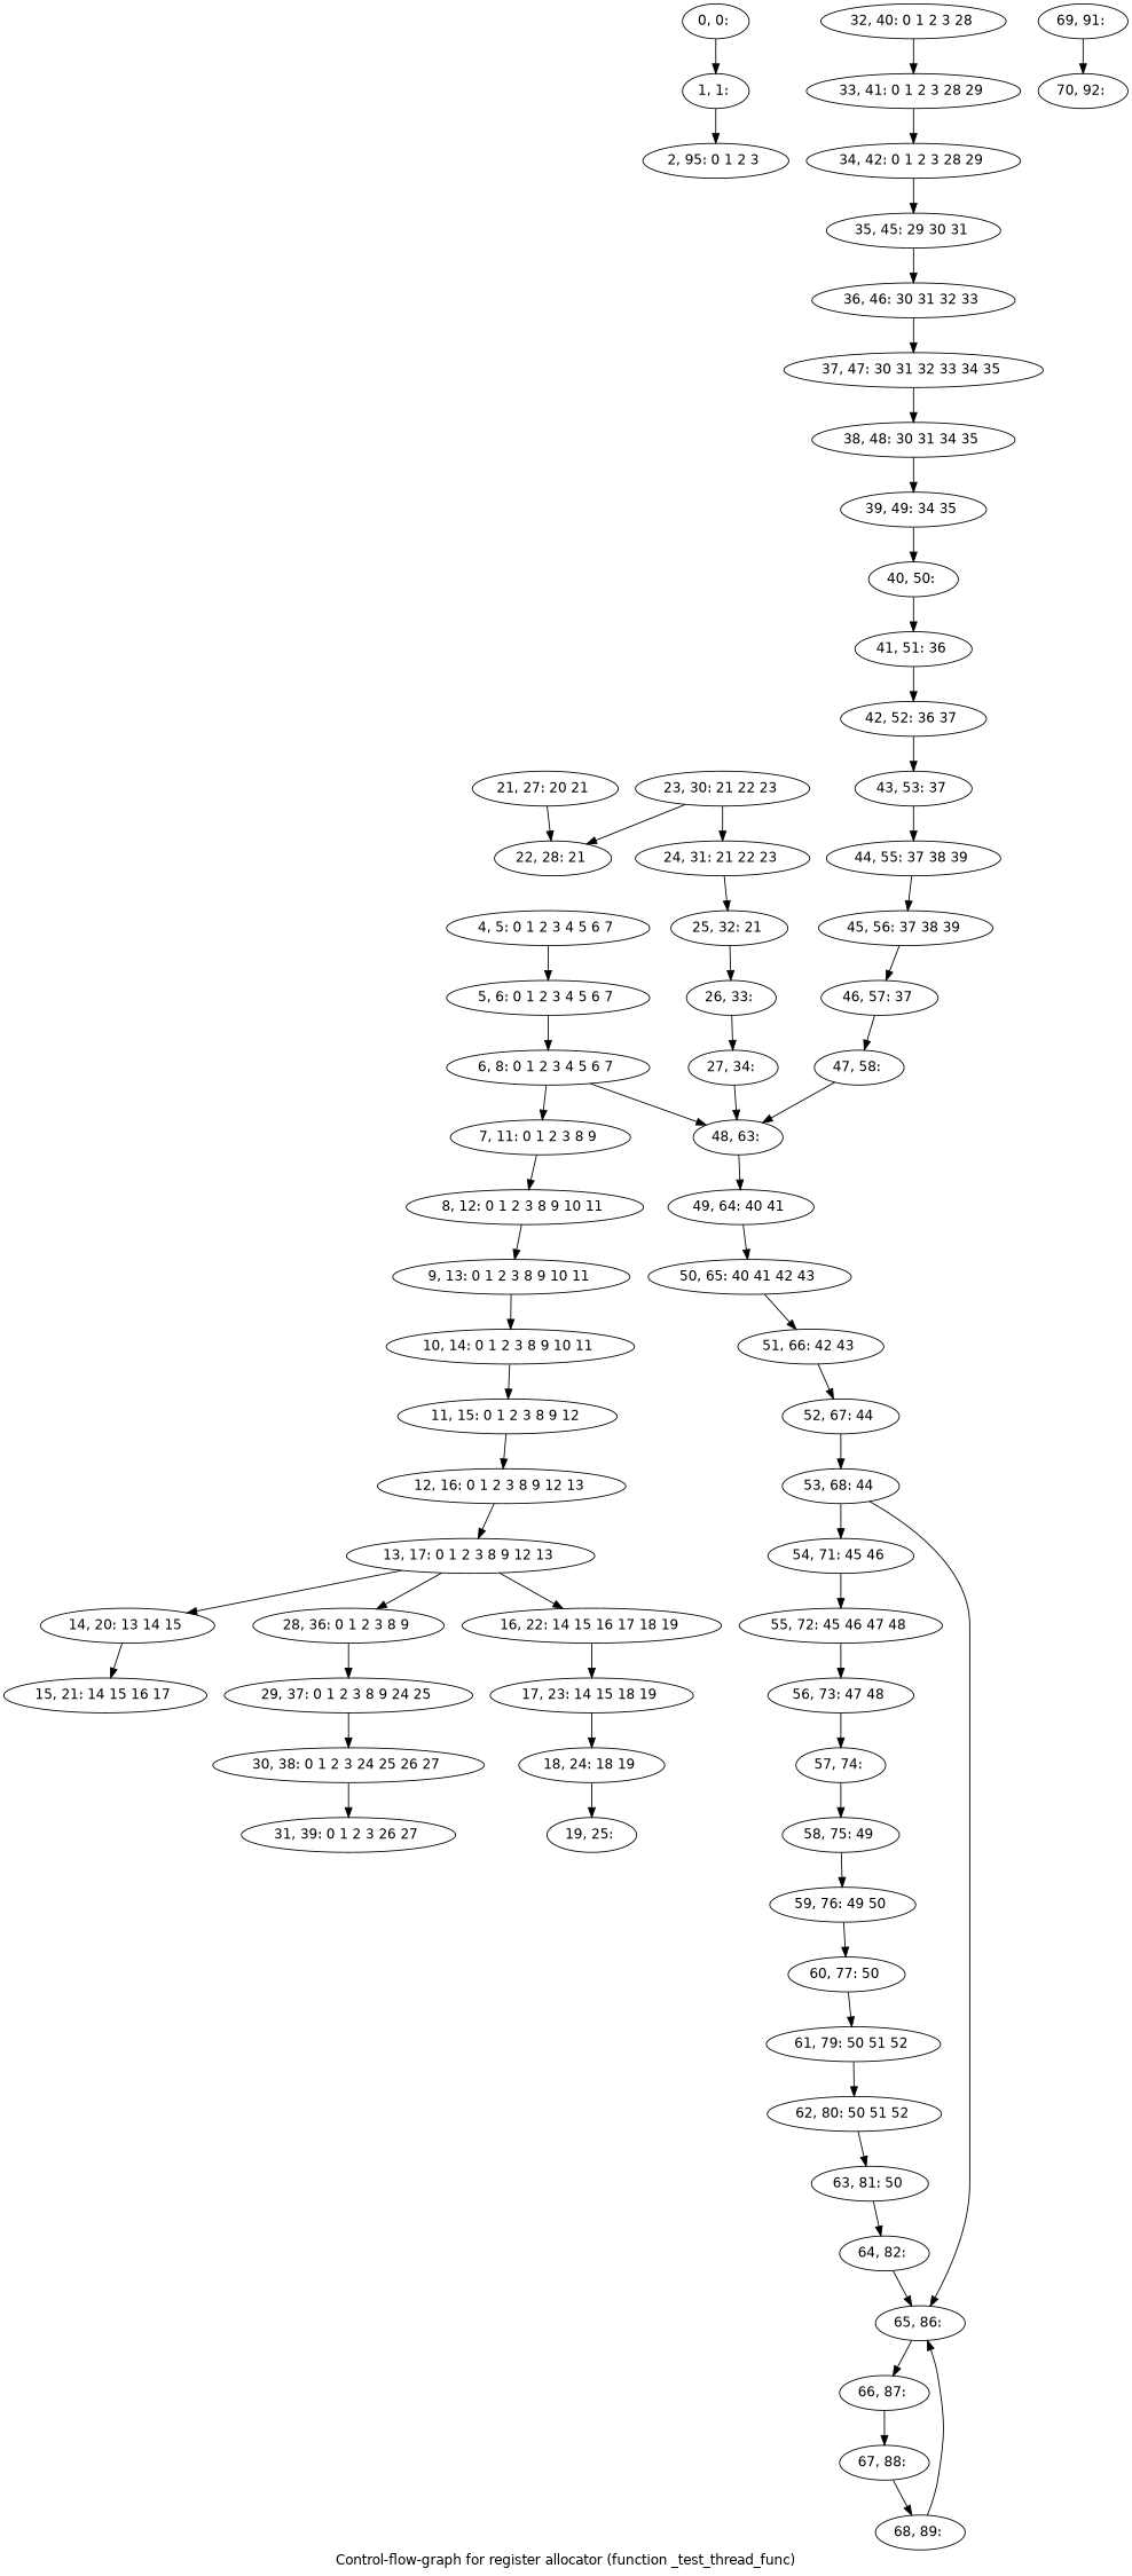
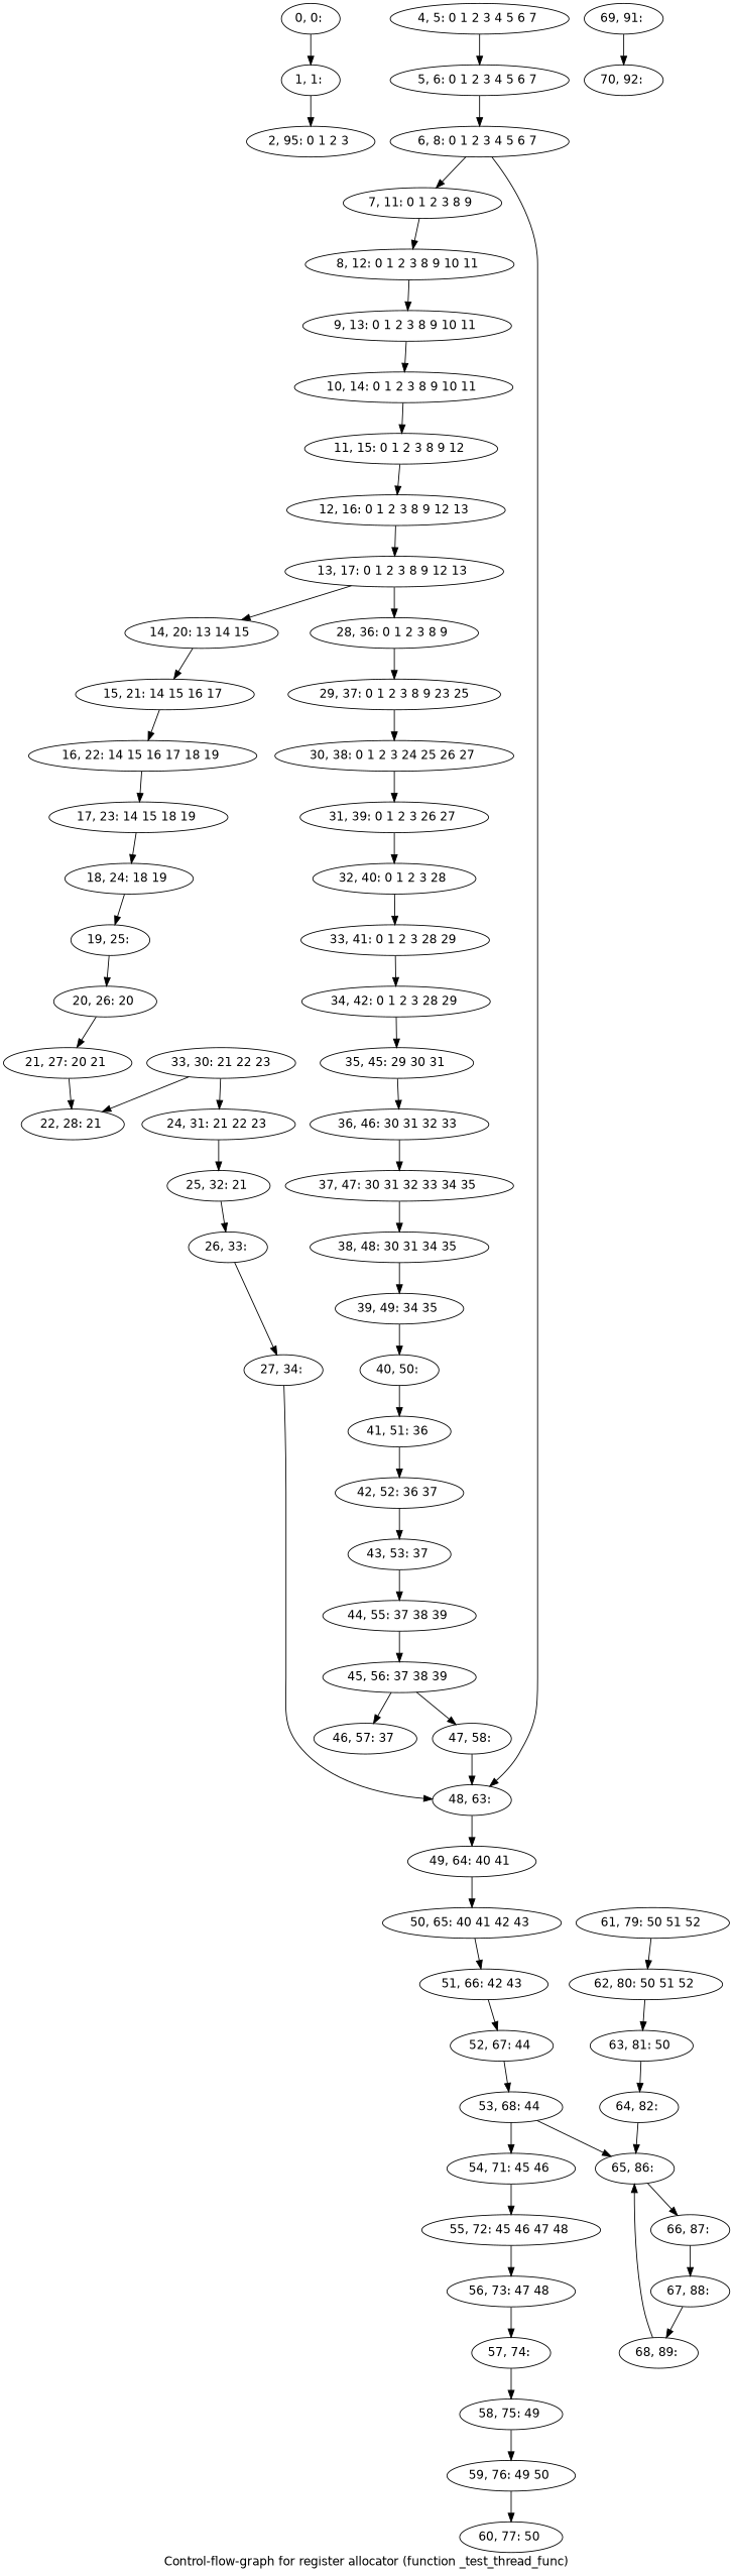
  digraph {
    fontname="DejaVu Sans"
    label="Control-flow-graph for register allocator (function _test_thread_func)"
    node [fontname="DejaVu Sans"]
    edge [fontname="DejaVu Sans"]
    n1 [label="0, 0: "]
    n2 [label="1, 1: "]
    n3 [label="2, 95: 0 1 2 3 "]
    n4 [label="4, 5: 0 1 2 3 4 5 6 7 "]
    n5 [label="5, 6: 0 1 2 3 4 5 6 7 "]
    n6 [label="6, 8: 0 1 2 3 4 5 6 7 "]
    n7 [label="7, 11: 0 1 2 3 8 9 "]
    n8 [label="48, 63: "]
    n9 [label="8, 12: 0 1 2 3 8 9 10 11 "]
    n10 [label="49, 64: 40 41 "]
    n11 [label="9, 13: 0 1 2 3 8 9 10 11 "]
    n12 [label="10, 14: 0 1 2 3 8 9 10 11 "]
    n13 [label="11, 15: 0 1 2 3 8 9 12 "]
    n14 [label="12, 16: 0 1 2 3 8 9 12 13 "]
    n15 [label="13, 17: 0 1 2 3 8 9 12 13 "]
    n16 [label="14, 20: 13 14 15 "]
    n17 [label="28, 36: 0 1 2 3 8 9 "]
    n18 [label="15, 21: 14 15 16 17 "]
-   n19 [label="29, 37: 0 1 2 3 8 9 24 25 "]
+   n19 [label="29, 37: 0 1 2 3 8 9 23 25"]
    n20 [label="16, 22: 14 15 16 17 18 19 "]
    n21 [label="17, 23: 14 15 18 19 "]
    n22 [label="18, 24: 18 19 "]
    n23 [label="19, 25: "]
+   n24 [label="20, 26: 20 "]
    n25 [label="21, 27: 20 21 "]
    n26 [label="22, 28: 21 "]
-   n27 [label="23, 30: 21 22 23 "]
+   n27 [label="33, 30: 21 22 23"]
    n28 [label="24, 31: 21 22 23 "]
    n29 [label="25, 32: 21 "]
    n30 [label="26, 33: "]
    n31 [label="27, 34: "]
    n32 [label="30, 38: 0 1 2 3 24 25 26 27 "]
    n33 [label="31, 39: 0 1 2 3 26 27 "]
    n34 [label="32, 40: 0 1 2 3 28 "]
    n35 [label="33, 41: 0 1 2 3 28 29 "]
    n36 [label="34, 42: 0 1 2 3 28 29 "]
    n37 [label="35, 45: 29 30 31 "]
    n38 [label="36, 46: 30 31 32 33 "]
    n39 [label="37, 47: 30 31 32 33 34 35 "]
    n40 [label="38, 48: 30 31 34 35 "]
    n41 [label="39, 49: 34 35 "]
    n42 [label="40, 50: "]
    n43 [label="41, 51: 36 "]
    n44 [label="42, 52: 36 37 "]
    n45 [label="43, 53: 37 "]
    n46 [label="44, 55: 37 38 39 "]
    n47 [label="45, 56: 37 38 39 "]
    n48 [label="46, 57: 37 "]
    n49 [label="47, 58: "]
    n50 [label="50, 65: 40 41 42 43 "]
    n51 [label="51, 66: 42 43 "]
    n52 [label="52, 67: 44 "]
    n53 [label="53, 68: 44 "]
    n54 [label="54, 71: 45 46 "]
    n55 [label="65, 86: "]
    n56 [label="55, 72: 45 46 47 48 "]
    n57 [label="66, 87: "]
    n58 [label="56, 73: 47 48 "]
    n59 [label="57, 74: "]
    n60 [label="58, 75: 49 "]
    n61 [label="59, 76: 49 50 "]
    n62 [label="60, 77: 50 "]
    n63 [label="61, 79: 50 51 52 "]
    n64 [label="62, 80: 50 51 52 "]
    n65 [label="63, 81: 50 "]
    n66 [label="64, 82: "]
    n67 [label="67, 88: "]
    n68 [label="68, 89: "]
    n69 [label="69, 91: "]
    n70 [label="70, 92: "]
    n1 -> n2
    n2 -> n3
    n4 -> n5
    n5 -> n6
    n6 -> n7
    n6 -> n8
    n7 -> n9
    n8 -> n10
    n9 -> n11
    n10 -> n50
    n11 -> n12
    n12 -> n13
    n13 -> n14
    n14 -> n15
    n15 -> n16
    n15 -> n17
    n16 -> n18
    n17 -> n19
-   n15 -> n20
+   n18 -> n20
    n19 -> n32
    n20 -> n21
    n21 -> n22
    n22 -> n23
+   n23 -> n24
+   n24 -> n25
    n25 -> n26
    n27 -> n26
    n27 -> n28
    n28 -> n29
    n29 -> n30
    n30 -> n31
    n31 -> n8
    n32 -> n33
+   n33 -> n34
    n34 -> n35
    n35 -> n36
    n36 -> n37
    n37 -> n38
    n38 -> n39
    n39 -> n40
    n40 -> n41
    n41 -> n42
    n42 -> n43
    n43 -> n44
    n44 -> n45
    n45 -> n46
    n46 -> n47
    n47 -> n48
-   n48 -> n49
+   n47 -> n49
    n49 -> n8
    n50 -> n51
    n51 -> n52
    n52 -> n53
    n53 -> n54
    n53 -> n55
    n54 -> n56
    n55 -> n57
    n56 -> n58
    n57 -> n67
    n58 -> n59
    n59 -> n60
    n60 -> n61
    n61 -> n62
-   n62 -> n63
    n63 -> n64
    n64 -> n65
    n65 -> n66
    n66 -> n55
    n67 -> n68
    n68 -> n55
    n69 -> n70
  }
